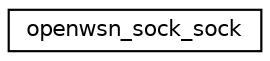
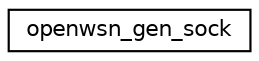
  digraph {
    rankdir=TB
-   n1 [color=black fillcolor=white fontname=Helvetica fontsize=10 height=0.2 label=openwsn_sock_sock shape=record style=filled width=0.4]
+   n1 [color=black fillcolor=white fontname=Helvetica fontsize=10 height=0.2 label=openwsn_gen_sock shape=record style=filled width=0.4]
  }
